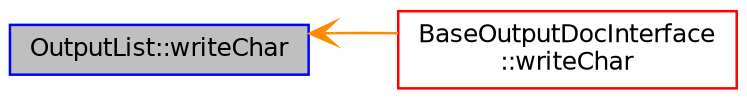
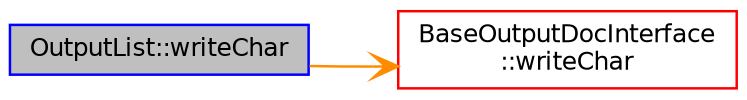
  digraph {
    rankdir=LR
    node [fontname=Helvetica fontsize=10 shape=record style=filled]
    n1 [color=blue fillcolor=grey75 fontcolor=black height=0.2 label="OutputList::writeChar" width=0.4]
    n2 [color=red fillcolor=white height=0.2 label="BaseOutputDocInterface\l::writeChar" width=0.4]
-   n2 -> n1 [color=darkorange fontname=Helvetica fontsize=10 labelfontname=Helvetica labelfontsize=10 style=solid arrowhead=vee]
+   n1 -> n2 [color=darkorange fontname=Helvetica fontsize=10 labelfontname=Helvetica labelfontsize=10 style=solid arrowhead=vee]
  }
